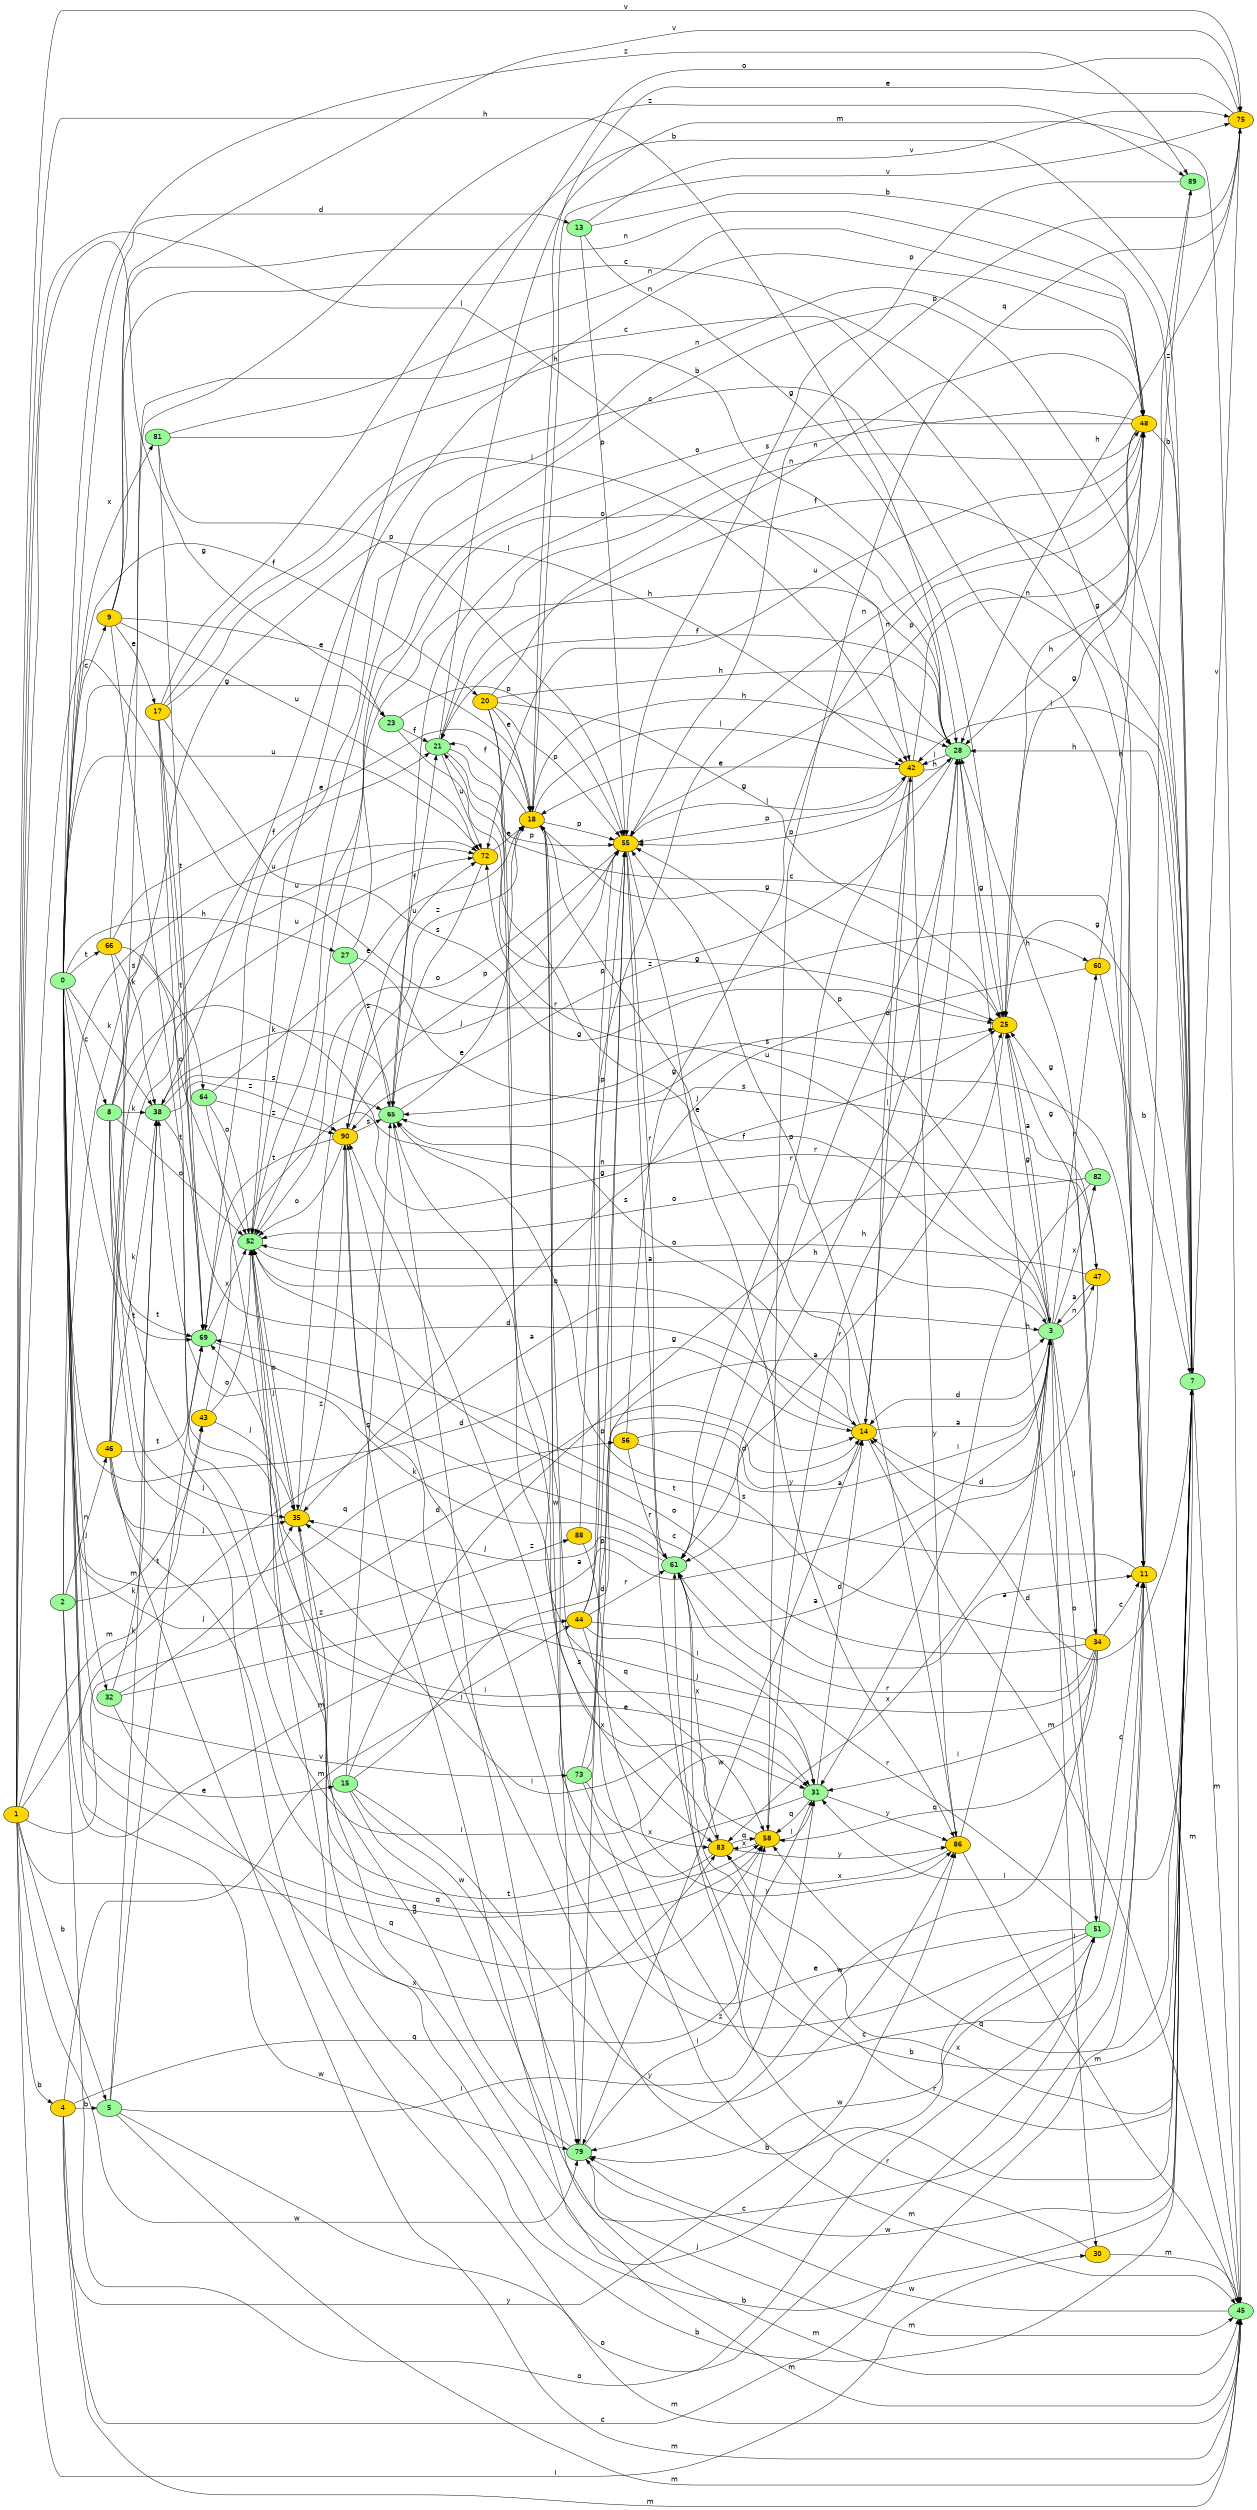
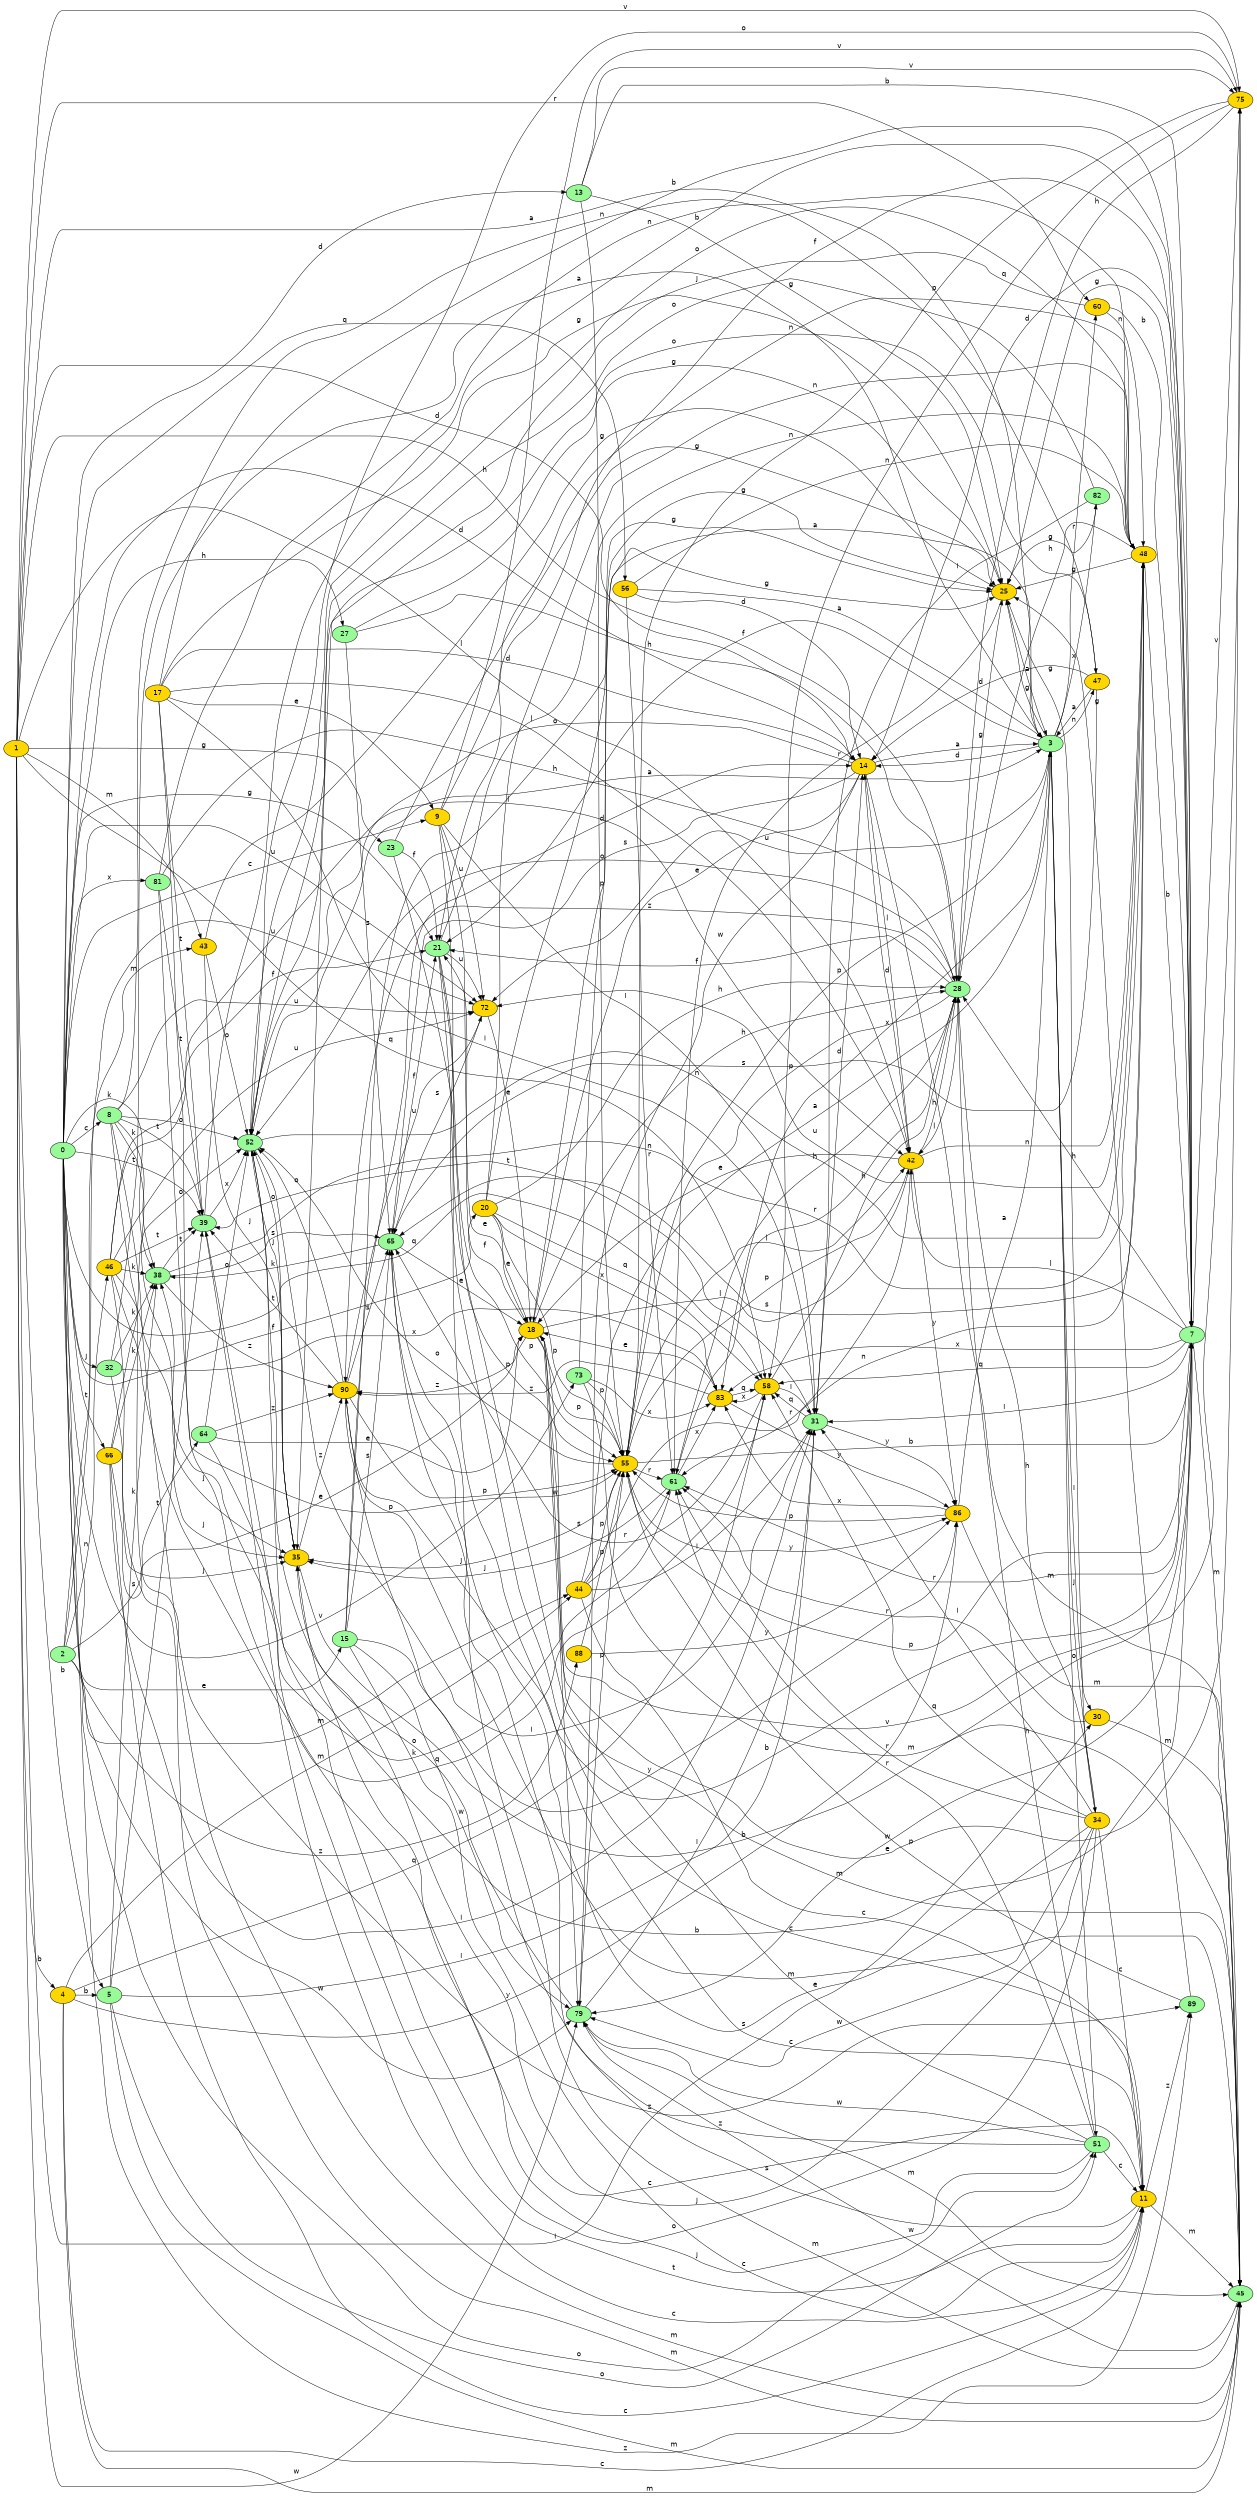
  strict digraph {
    fontname="DejaVu Sans"
    rankdir=LR
    node [fillcolor=gold fontname="DejaVu Sans" style=filled]
    edge [fontname="DejaVu Sans"]
    0 [fillcolor=palegreen]
    8 [fillcolor=palegreen]
    9
    13 [fillcolor=palegreen]
    14
    15 [fillcolor=palegreen]
    20
    23 [fillcolor=palegreen]
    27 [fillcolor=palegreen]
    32 [fillcolor=palegreen]
    38 [fillcolor=palegreen]
    56
    58
    66
-   69 [fillcolor=palegreen]
+   69 [fillcolor=palegreen label=39]
    72
    73 [fillcolor=palegreen]
    79 [fillcolor=palegreen]
    81 [fillcolor=palegreen]
    88
    89 [fillcolor=palegreen]
    47
    45 [fillcolor=palegreen]
    35
    52 [fillcolor=palegreen]
    75
    11
    31 [fillcolor=palegreen]
    17
    18
    48
    25
    55
    7 [fillcolor=palegreen]
    3 [fillcolor=palegreen]
    42
    65 [fillcolor=palegreen]
    86
    28 [fillcolor=palegreen]
    83
    21 [fillcolor=palegreen]
    90
    61 [fillcolor=palegreen]
    1
    4
    5 [fillcolor=palegreen]
    30
    43
    60
    51 [fillcolor=palegreen]
    34
    82 [fillcolor=palegreen]
    44
    2 [fillcolor=palegreen]
    46
    64 [fillcolor=palegreen]
    0 -> 8 [label=c]
    0 -> 9 [label=c]
    0 -> 13 [label=d]
    0 -> 14 [label=d]
    0 -> 15 [label=e]
    0 -> 20 [label=f]
-   0 -> 23 [label=g]
+   0 -> 21 [label=g]
    0 -> 27 [label=h]
    0 -> 32 [label=j]
    0 -> 38 [label=k]
    0 -> 56 [label=q]
    0 -> 58 [label=q]
    0 -> 66 [label=t]
    0 -> 69 [label=t]
    0 -> 72 [label=u]
    0 -> 73 [label=v]
    0 -> 79 [label=w]
    0 -> 81 [label=x]
    0 -> 88 [label=z]
    0 -> 89 [label=z]
    8 -> 38 [label=k]
    8 -> 69 [label=t]
    8 -> 72 [label=u]
    8 -> 89 [label=z]
    8 -> 47 [label=n]
    8 -> 45 [label=m]
    8 -> 35 [label=j]
    8 -> 52 [label=o]
    9 -> 72 [label=u]
    9 -> 75 [label=v]
    9 -> 11 [label=c]
    9 -> 31 [label=i]
-   9 -> 17 [label=e]
+   17 -> 9 [label=e]
    9 -> 18 [label=e]
    9 -> 48 [label=n]
    13 -> 75 [label=v]
    13 -> 25 [label=g]
    13 -> 55 [label=p]
    13 -> 7 [label=b]
    14 -> 79 [label=w]
    14 -> 45 [label=m]
    14 -> 52 [label=o]
    14 -> 18 [label=e]
    14 -> 3 [label=a]
    14 -> 42 [label=l]
    14 -> 65 [label=s]
    15 -> 14 [label=d]
    15 -> 79 [label=w]
    15 -> 11 [label=c]
    15 -> 25 [label=g]
    15 -> 65 [label=s]
    15 -> 86 [label=y]
    20 -> 58 [label=q]
    20 -> 18 [label=e]
    20 -> 48 [label=n]
    20 -> 25 [label=g]
    20 -> 55 [label=p]
    20 -> 28 [label=h]
    20 -> 83 [label=x]
    23 -> 25 [label=g]
    23 -> 55 [label=p]
    23 -> 21 [label=f]
    27 -> 25 [label=g]
    27 -> 65 [label=s]
    27 -> 28 [label=h]
    32 -> 38 [label=k]
    32 -> 35 [label=j]
    32 -> 3 [label=a]
    32 -> 83 [label=x]
    38 -> 69 [label=t]
    38 -> 48 [label=n]
    38 -> 65 [label=s]
    38 -> 90 [label=z]
    56 -> 14 [label=d]
    56 -> 48 [label=n]
    56 -> 3 [label=a]
    56 -> 61 [label=r]
    58 -> 31 [label=i]
    58 -> 65 [label=s]
    58 -> 28 [label=h]
    58 -> 83 [label=x]
    66 -> 38 [label=k]
    66 -> 52 [label=o]
    66 -> 11 [label=c]
    66 -> 31 [label=i]
    66 -> 18 [label=e]
    69 -> 52 [label=x]
    69 -> 11 [label=c]
    69 -> 7 [label=b]
    72 -> 18 [label=e]
    72 -> 65 [label=s]
    73 -> 45 [label=m]
    73 -> 55 [label=p]
    73 -> 3 [label=a]
    73 -> 83 [label=x]
    79 -> 45 [label=m]
    79 -> 52 [label=o]
    79 -> 31 [label=i]
    79 -> 55 [label=p]
    81 -> 69 [label=t]
    81 -> 48 [label=n]
    81 -> 55 [label=p]
    81 -> 28 [label=h]
    88 -> 55 [label=p]
    88 -> 86 [label=y]
    89 -> 25 [label=g]
    89 -> 55 [label=p]
    47 -> 14 [label=d]
    47 -> 52 [label=o]
    47 -> 3 [label=a]
    47 -> 65 [label=s]
    45 -> 79 [label=w]
    35 -> 52 [label=o]
    35 -> 7 [label=b]
    35 -> 90 [label=z]
    52 -> 35 [label=j]
    52 -> 31 [label=i]
    52 -> 48 [label=n]
    52 -> 3 [label=a]
    75 -> 58 [label=q]
    75 -> 52 [label=o]
    75 -> 18 [label=e]
    75 -> 55 [label=p]
    75 -> 28 [label=h]
    11 -> 69 [label=t]
    11 -> 89 [label=z]
    11 -> 45 [label=m]
    11 -> 65 [label=s]
    31 -> 14 [label=d]
    31 -> 58 [label=q]
    31 -> 69 [label=t]
    31 -> 86 [label=y]
    17 -> 14 [label=d]
    17 -> 69 [label=t]
    17 -> 11 [label=c]
    17 -> 31 [label=i]
    17 -> 25 [label=g]
    17 -> 7 [label=b]
    17 -> 42 [label=l]
    18 -> 79 [label=w]
    18 -> 75 [label=v]
    18 -> 25 [label=g]
    18 -> 55 [label=p]
    18 -> 42 [label=l]
    18 -> 28 [label=h]
    18 -> 21 [label=f]
    18 -> 90 [label=z]
    48 -> 72 [label=u]
    48 -> 52 [label=o]
    48 -> 25 [label=g]
    48 -> 7 [label=b]
    48 -> 65 [label=s]
    48 -> 28 [label=h]
    25 -> 3 [label=a]
    25 -> 61 [label=r]
    55 -> 35 [label=j]
    55 -> 52 [label=o]
    55 -> 7 [label=b]
    55 -> 42 [label=l]
    55 -> 86 [label=y]
    55 -> 61 [label=r]
    7 -> 14 [label=d]
    7 -> 58 [label=q]
    7 -> 79 [label=w]
    7 -> 45 [label=m]
    7 -> 75 [label=v]
    7 -> 31 [label=i]
    7 -> 25 [label=g]
    7 -> 55 [label=p]
    7 -> 42 [label=l]
    7 -> 28 [label=h]
    7 -> 83 [label=x]
    7 -> 21 [label=f]
    7 -> 61 [label=r]
    3 -> 14 [label=d]
    3 -> 72 [label=u]
    3 -> 47 [label=n]
    3 -> 25 [label=g]
    3 -> 55 [label=p]
    3 -> 83 [label=x]
    3 -> 21 [label=f]
    3 -> 30 [label=i]
    3 -> 60 [label=r]
    3 -> 51 [label=o]
    3 -> 34 [label=j]
    3 -> 82 [label=x]
    42 -> 14 [label=d]
    42 -> 18 [label=e]
    42 -> 48 [label=n]
    42 -> 55 [label=p]
    42 -> 86 [label=y]
    42 -> 28 [label=h]
    42 -> 61 [label=r]
    65 -> 38 [label=k]
    65 -> 45 [label=m]
    65 -> 18 [label=e]
    65 -> 21 [label=f]
    86 -> 45 [label=m]
    86 -> 55 [label=p]
    86 -> 3 [label=a]
    86 -> 83 [label=x]
    28 -> 52 [label=o]
    28 -> 25 [label=g]
    28 -> 55 [label=p]
    28 -> 42 [label=l]
    28 -> 21 [label=f]
    28 -> 90 [label=z]
    28 -> 61 [label=r]
    83 -> 58 [label=q]
    83 -> 18 [label=e]
    83 -> 86 [label=y]
    83 -> 90 [label=z]
    21 -> 72 [label=u]
    21 -> 45 [label=m]
    21 -> 11 [label=c]
    21 -> 48 [label=n]
    21 -> 55 [label=p]
    90 -> 69 [label=t]
    90 -> 72 [label=u]
    90 -> 45 [label=m]
    90 -> 52 [label=o]
    90 -> 55 [label=p]
    90 -> 7 [label=b]
    90 -> 65 [label=s]
    61 -> 38 [label=k]
    61 -> 35 [label=j]
    61 -> 28 [label=h]
    61 -> 83 [label=x]
    1 -> 14 [label=d]
    1 -> 23 [label=g]
    1 -> 58 [label=q]
    1 -> 79 [label=w]
    1 -> 75 [label=v]
    1 -> 3 [label=a]
    1 -> 42 [label=l]
    1 -> 28 [label=h]
    1 -> 4 [label=b]
    1 -> 5 [label=b]
    1 -> 30 [label=i]
    1 -> 43 [label=m]
    1 -> 60 [label=r]
    4 -> 58 [label=q]
    4 -> 45 [label=m]
    4 -> 11 [label=c]
    4 -> 86 [label=y]
    4 -> 5 [label=b]
    4 -> 44 [label=m]
    5 -> 38 [label=k]
    5 -> 69 [label=t]
    5 -> 45 [label=m]
    5 -> 31 [label=i]
    5 -> 51 [label=o]
    30 -> 45 [label=m]
    30 -> 61 [label=r]
    43 -> 35 [label=j]
    43 -> 52 [label=o]
    43 -> 25 [label=g]
    60 -> 35 [label=j]
    60 -> 48 [label=n]
    60 -> 7 [label=b]
    51 -> 79 [label=w]
    51 -> 35 [label=j]
    51 -> 11 [label=c]
    51 -> 18 [label=e]
    51 -> 28 [label=h]
    51 -> 90 [label=z]
    51 -> 61 [label=r]
    34 -> 58 [label=q]
    34 -> 79 [label=w]
    34 -> 35 [label=j]
    34 -> 52 [label=o]
    34 -> 11 [label=c]
    34 -> 31 [label=i]
    34 -> 25 [label=g]
    34 -> 65 [label=s]
    34 -> 28 [label=h]
    34 -> 61 [label=r]
    82 -> 52 [label=o]
    82 -> 31 [label=i]
    82 -> 25 [label=g]
    44 -> 11 [label=c]
    44 -> 31 [label=i]
    44 -> 48 [label=n]
    44 -> 55 [label=p]
    44 -> 3 [label=a]
    44 -> 61 [label=r]
    2 -> 72 [label=u]
    2 -> 43 [label=m]
    2 -> 51 [label=o]
    2 -> 44 [label=m]
    2 -> 46 [label=n]
    2 -> 64 [label=s]
    46 -> 38 [label=k]
    46 -> 58 [label=q]
    46 -> 69 [label=t]
    46 -> 72 [label=u]
    46 -> 45 [label=m]
    46 -> 35 [label=j]
    46 -> 42 [label=l]
    46 -> 21 [label=f]
    64 -> 52 [label=o]
    64 -> 18 [label=e]
    64 -> 7 [label=b]
    64 -> 90 [label=z]
  }
